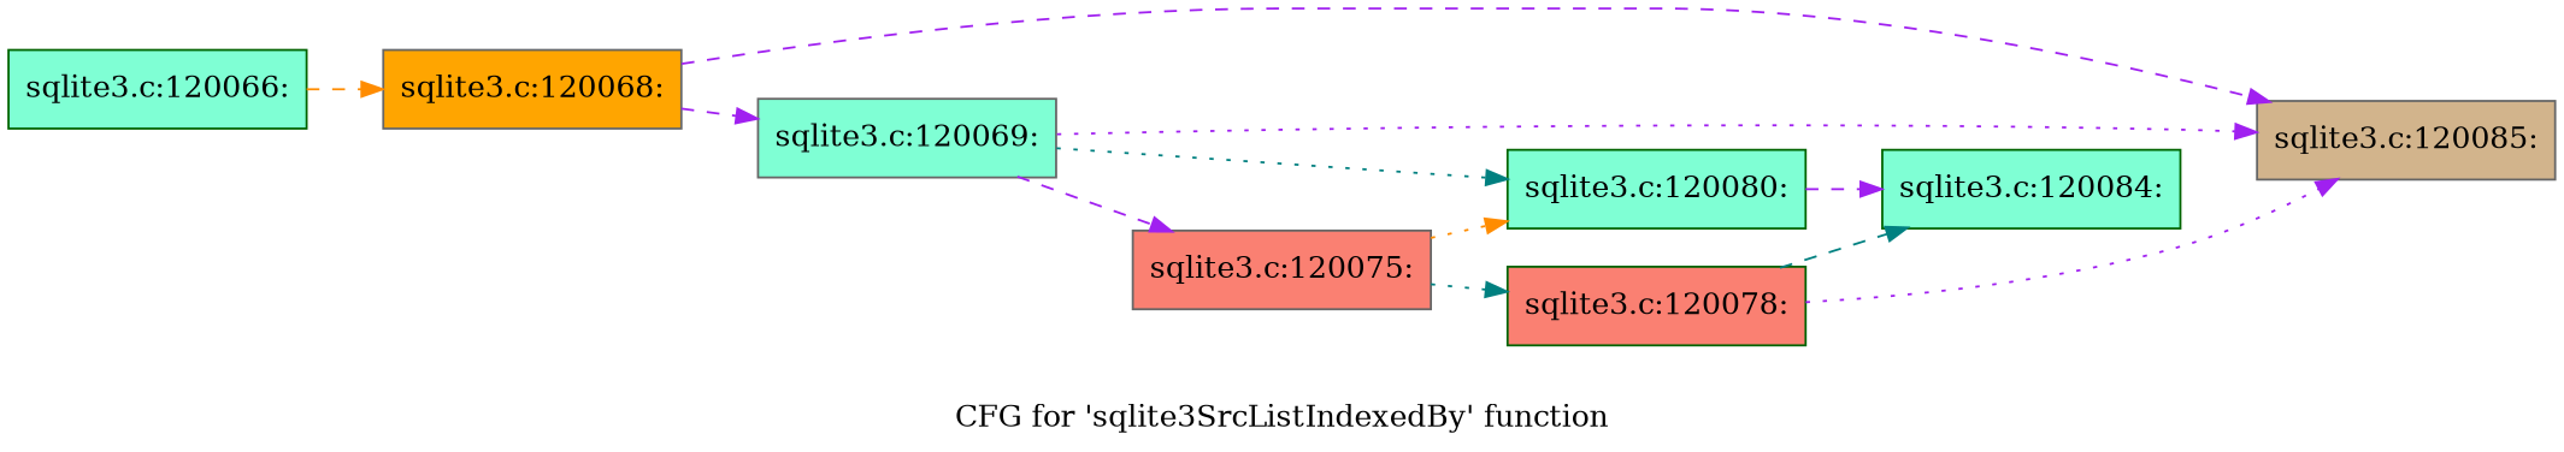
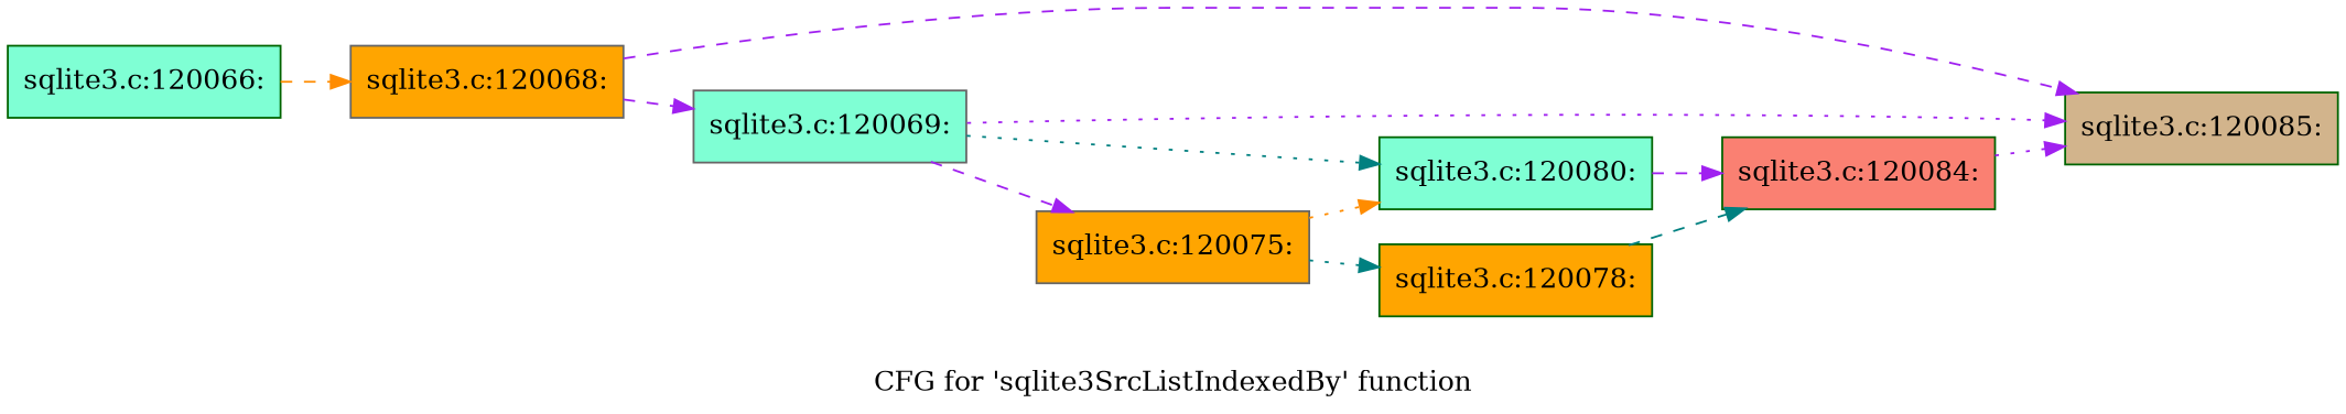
  digraph {
    label="CFG for 'sqlite3SrcListIndexedBy' function"
    rankdir=LR
    node [color=darkgreen fillcolor=aquamarine shape=record style=filled]
    edge [color=purple style=dashed]
    n1 [label="{sqlite3.c:120066:}"]
    n2 [color=gray40 fillcolor=orange label="{sqlite3.c:120068:}"]
-   n3 [color=gray40 fillcolor=tan label="{sqlite3.c:120085:}"]
+   n3 [fillcolor=tan label="{sqlite3.c:120085:}"]
    n4 [color=gray40 label="{sqlite3.c:120069:}"]
-   n5 [color=gray40 fillcolor=salmon label="{sqlite3.c:120075:}"]
+   n5 [color=gray40 fillcolor=orange label="{sqlite3.c:120075:}"]
    n6 [label="{sqlite3.c:120080:}"]
-   n7 [fillcolor=salmon label="{sqlite3.c:120078:}"]
-   n8 [label="{sqlite3.c:120084:}"]
+   n7 [fillcolor=orange label="{sqlite3.c:120078:}"]
+   n8 [fillcolor=salmon label="{sqlite3.c:120084:}"]
    n1 -> n2 [color=darkorange]
    n2 -> n3
    n2 -> n4
    n4 -> n3 [style=dotted]
    n4 -> n5
    n4 -> n6 [color=teal style=dotted]
    n5 -> n6 [color=darkorange style=dotted]
    n5 -> n7 [color=teal style=dotted]
    n6 -> n8
    n7 -> n8 [color=teal]
-   n7 -> n3 [style=dotted]
+   n8 -> n3 [style=dotted]
  }
